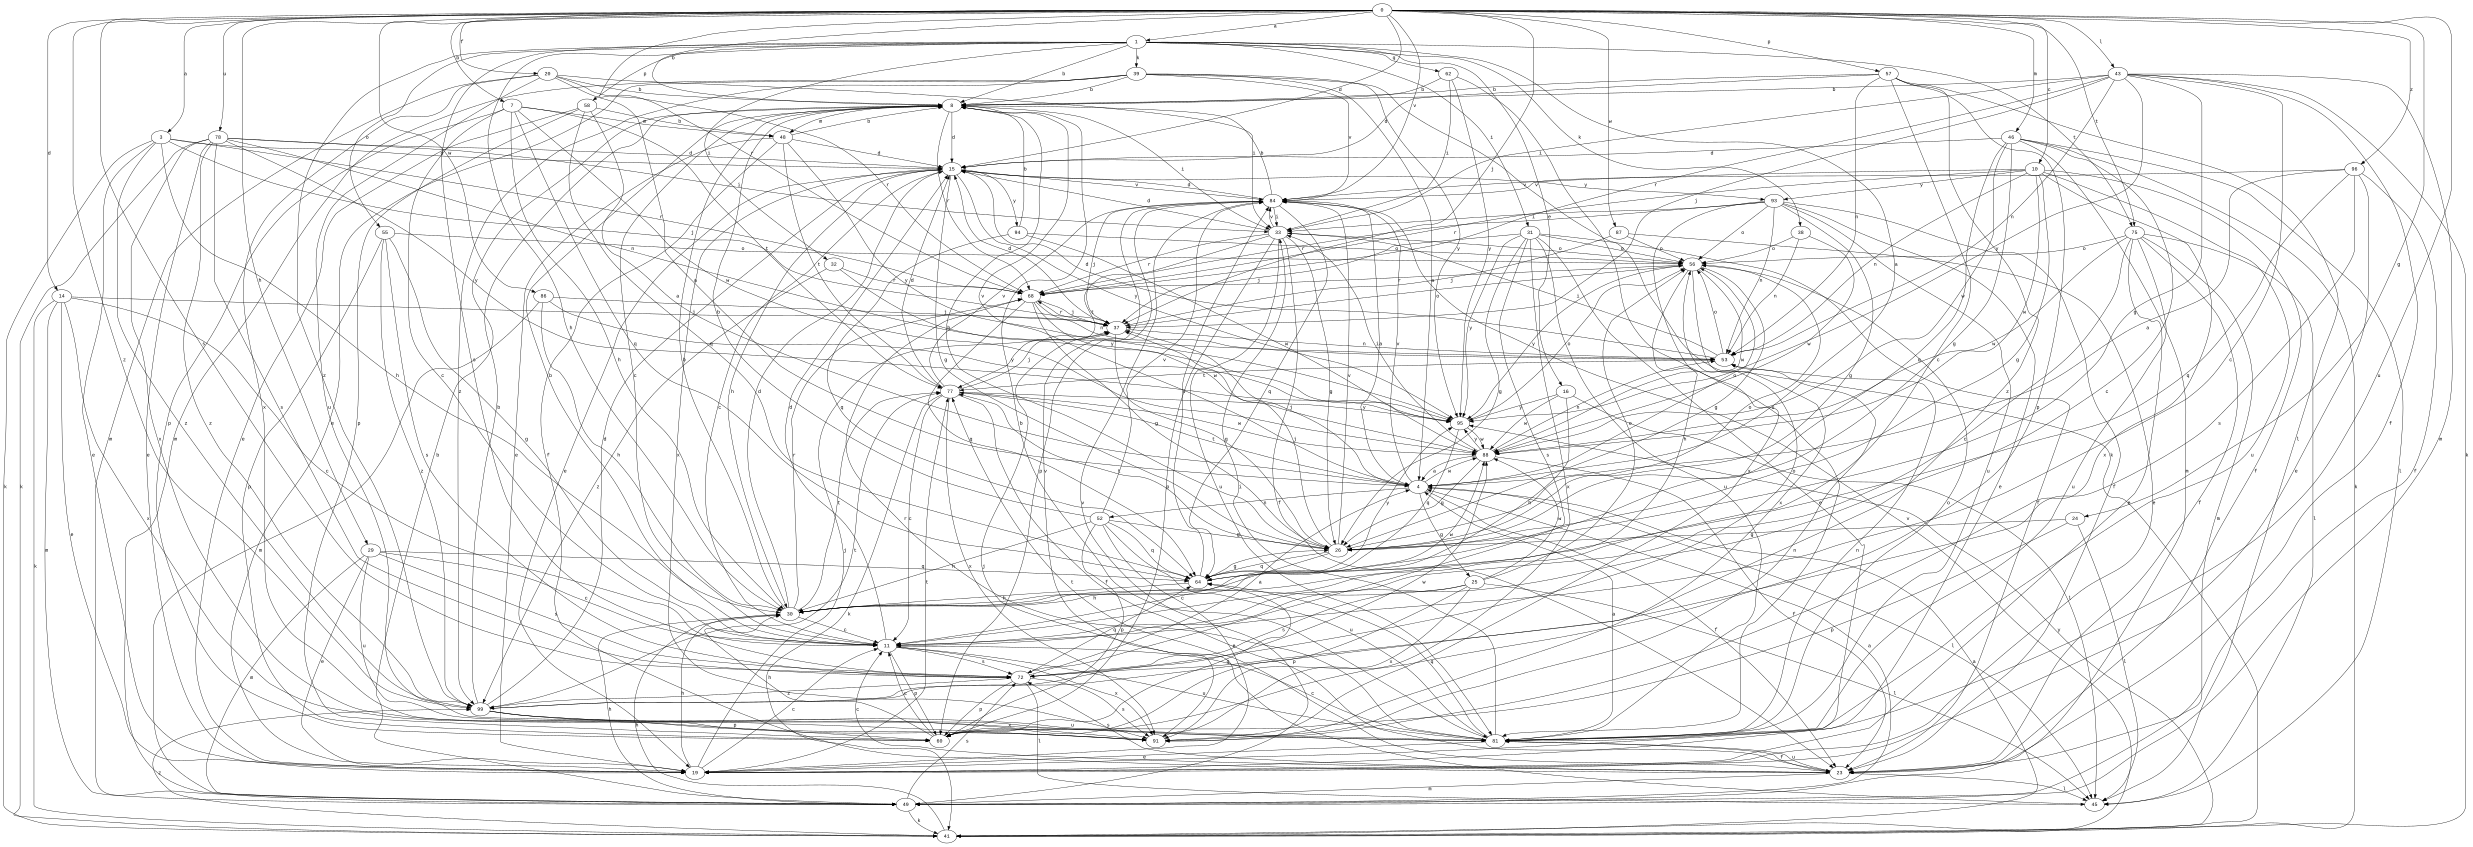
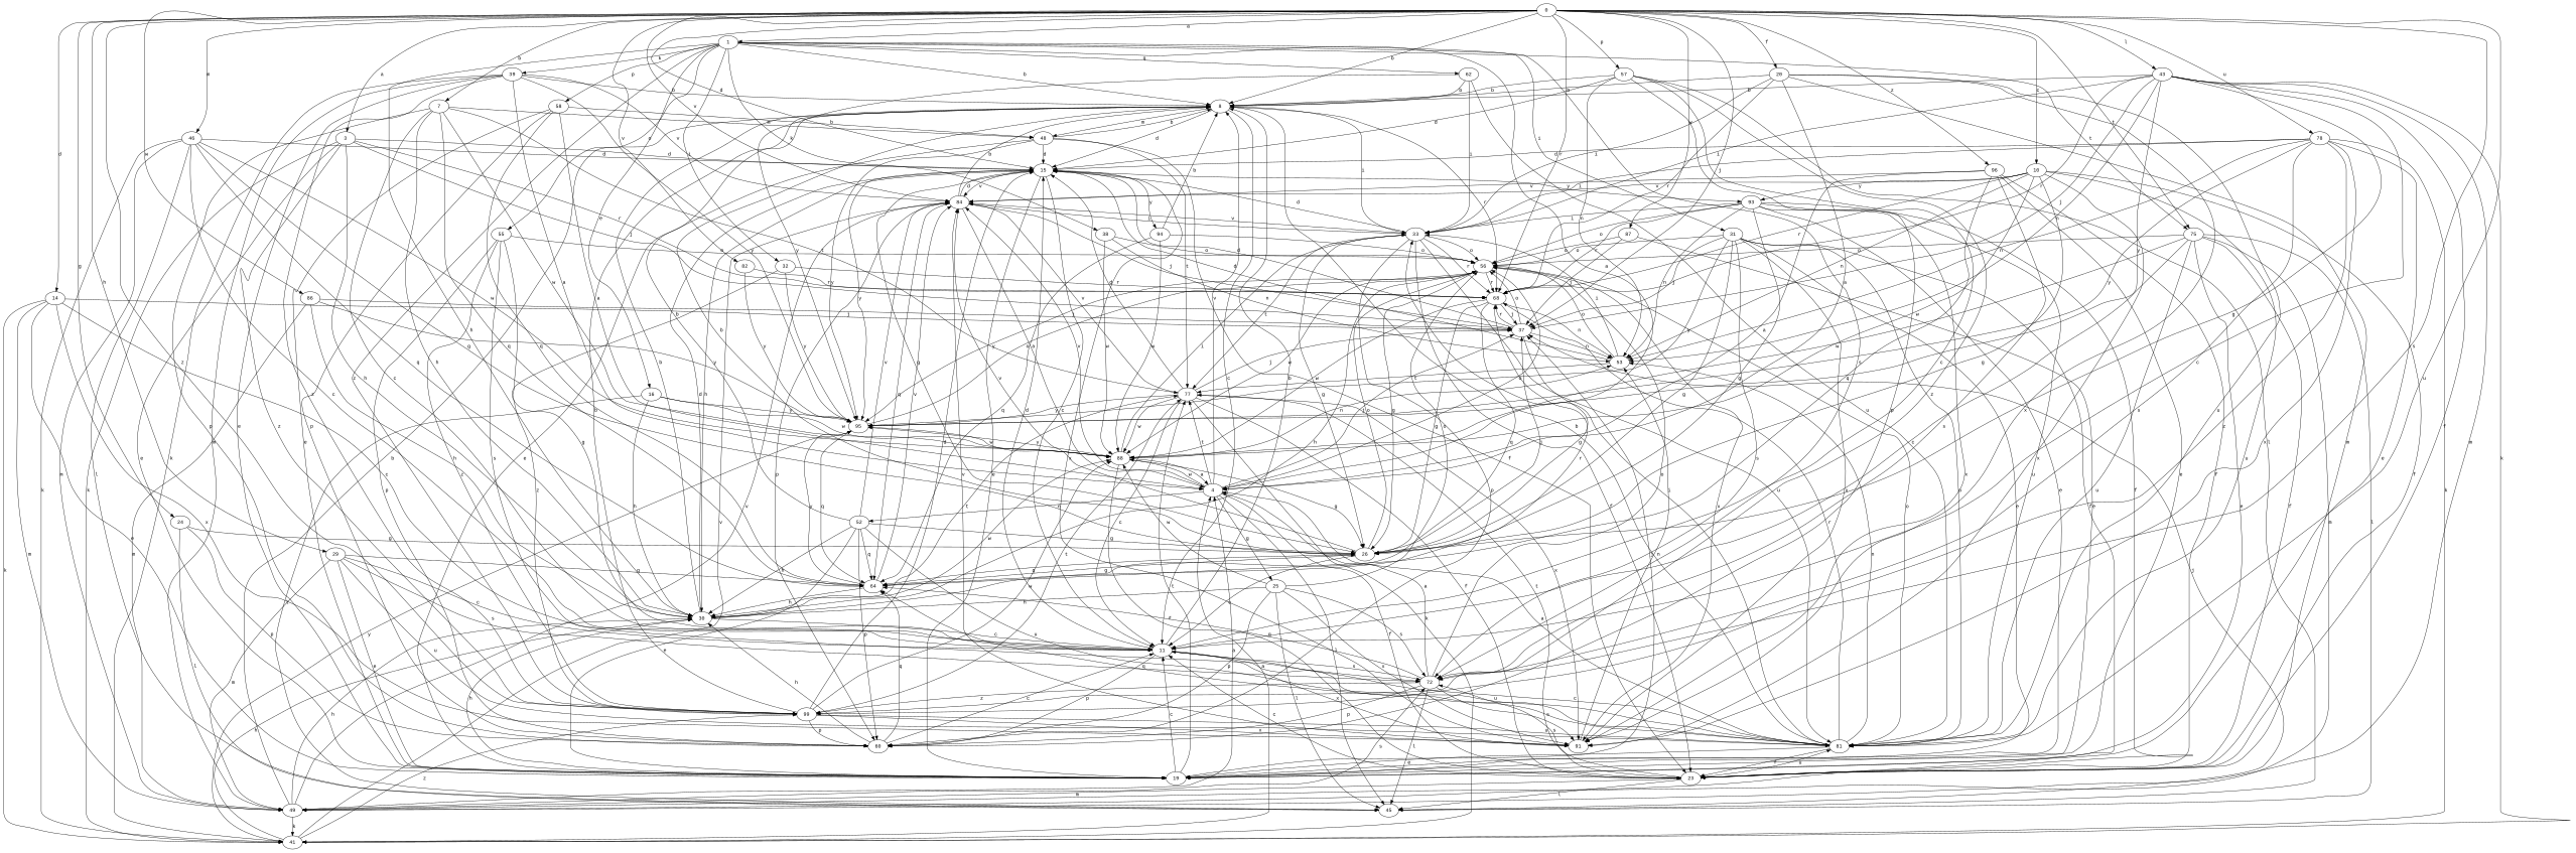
  strict digraph {
    fontname="Liberation Mono"
    node [fontname="Liberation Mono"]
    edge [fontname="Liberation Mono"]
    0
    1
    3
    7
    8
    10
    14
    15
    20
    24
    29
    37
    43
    46
    57
    68
    72
    75
    78
    81
+   82
    84
    86
    87
    96
    99
    4
    16
    30
    31
    32
    38
    39
    55
    58
    62
    19
    41
    77
    88
    11
    48
    60
    64
    33
    23
    26
    53
    91
    93
    49
    94
    95
    45
    56
    25
    52
    0 -> 1 [label=a]
    0 -> 3 [label=a]
    0 -> 7 [label=b]
    0 -> 8 [label=b]
    0 -> 10 [label=c]
    0 -> 14 [label=d]
    0 -> 15 [label=d]
    0 -> 20 [label=f]
    0 -> 24 [label=g]
    0 -> 29 [label=h]
    0 -> 37 [label=j]
    0 -> 43 [label=l]
    0 -> 46 [label=m]
    0 -> 57 [label=p]
    0 -> 68 [label=r]
    0 -> 72 [label=s]
    0 -> 75 [label=t]
    0 -> 78 [label=u]
    0 -> 81 [label=u]
+   0 -> 82 [label=v]
    0 -> 84 [label=v]
    0 -> 86 [label=w]
    0 -> 87 [label=w]
    0 -> 96 [label=z]
    0 -> 99 [label=z]
    1 -> 8 [label=b]
    1 -> 72 [label=s]
    1 -> 75 [label=t]
    1 -> 99 [label=z]
    1 -> 4 [label=a]
    1 -> 16 [label=e]
    1 -> 30 [label=h]
    1 -> 31 [label=i]
    1 -> 32 [label=i]
    1 -> 38 [label=k]
    1 -> 39 [label=k]
    1 -> 55 [label=o]
    1 -> 58 [label=p]
    1 -> 62 [label=q]
    3 -> 15 [label=d]
    3 -> 37 [label=j]
    3 -> 68 [label=r]
    3 -> 99 [label=z]
    3 -> 30 [label=h]
    3 -> 19 [label=e]
    3 -> 41 [label=k]
    7 -> 30 [label=h]
    7 -> 77 [label=t]
    7 -> 88 [label=w]
    7 -> 11 [label=c]
    7 -> 48 [label=m]
    7 -> 60 [label=p]
    7 -> 64 [label=q]
    8 -> 15 [label=d]
    8 -> 68 [label=r]
    8 -> 11 [label=c]
    8 -> 48 [label=m]
    8 -> 33 [label=i]
    10 -> 68 [label=r]
    10 -> 81 [label=u]
    10 -> 84 [label=v]
    10 -> 88 [label=w]
    10 -> 23 [label=f]
    10 -> 26 [label=g]
    10 -> 53 [label=n]
    10 -> 91 [label=x]
    10 -> 93 [label=y]
    14 -> 37 [label=j]
    14 -> 19 [label=e]
    14 -> 41 [label=k]
    14 -> 11 [label=c]
    14 -> 91 [label=x]
    14 -> 49 [label=m]
    15 -> 84 [label=v]
    15 -> 30 [label=h]
    15 -> 19 [label=e]
    15 -> 11 [label=c]
    15 -> 26 [label=g]
    15 -> 91 [label=x]
    15 -> 93 [label=y]
    15 -> 94 [label=y]
    15 -> 95 [label=y]
    20 -> 8 [label=b]
    20 -> 68 [label=r]
    20 -> 81 [label=u]
    20 -> 4 [label=a]
    20 -> 33 [label=i]
    20 -> 91 [label=x]
    20 -> 49 [label=m]
    24 -> 60 [label=p]
    24 -> 26 [label=g]
    24 -> 45 [label=l]
    29 -> 72 [label=s]
    29 -> 81 [label=u]
    29 -> 19 [label=e]
    29 -> 11 [label=c]
    29 -> 64 [label=q]
    29 -> 49 [label=m]
    37 -> 15 [label=d]
    37 -> 68 [label=r]
    37 -> 26 [label=g]
    37 -> 53 [label=n]
    37 -> 56 [label=o]
    43 -> 8 [label=b]
    43 -> 37 [label=j]
    43 -> 68 [label=r]
    43 -> 41 [label=k]
    43 -> 11 [label=c]
    43 -> 33 [label=i]
    43 -> 23 [label=f]
    43 -> 26 [label=g]
    43 -> 53 [label=n]
    43 -> 49 [label=m]
    43 -> 95 [label=y]
    46 -> 15 [label=d]
    46 -> 41 [label=k]
    46 -> 88 [label=w]
    46 -> 11 [label=c]
    46 -> 64 [label=q]
    46 -> 26 [label=g]
    46 -> 49 [label=m]
    46 -> 45 [label=l]
    57 -> 8 [label=b]
    57 -> 15 [label=d]
    57 -> 99 [label=z]
    57 -> 11 [label=c]
    57 -> 60 [label=p]
    57 -> 53 [label=n]
    57 -> 45 [label=l]
    68 -> 37 [label=j]
    68 -> 88 [label=w]
    68 -> 64 [label=q]
    68 -> 26 [label=g]
    68 -> 53 [label=n]
    72 -> 99 [label=z]
    72 -> 4 [label=a]
    72 -> 60 [label=p]
    72 -> 64 [label=q]
    72 -> 91 [label=s]
    72 -> 45 [label=l]
    72 -> 56 [label=o]
    75 -> 81 [label=u]
    75 -> 19 [label=e]
    75 -> 88 [label=w]
    75 -> 11 [label=c]
    75 -> 23 [label=f]
    75 -> 49 [label=m]
    75 -> 45 [label=l]
    75 -> 56 [label=o]
    78 -> 15 [label=d]
    78 -> 72 [label=s]
    78 -> 99 [label=z]
    78 -> 19 [label=e]
    78 -> 41 [label=k]
    78 -> 33 [label=i]
    78 -> 53 [label=n]
    78 -> 91 [label=x]
    78 -> 95 [label=y]
    81 -> 8 [label=b]
    81 -> 68 [label=r]
    81 -> 4 [label=a]
    81 -> 19 [label=e]
    81 -> 11 [label=c]
    81 -> 64 [label=q]
    81 -> 33 [label=i]
    81 -> 23 [label=f]
    81 -> 53 [label=n]
    81 -> 56 [label=o]
+   82 -> 68 [label=r]
+   82 -> 95 [label=y]
    84 -> 8 [label=b]
    84 -> 15 [label=d]
    84 -> 37 [label=j]
    84 -> 4 [label=a]
    84 -> 60 [label=p]
    84 -> 64 [label=q]
    84 -> 33 [label=i]
    86 -> 37 [label=j]
    86 -> 30 [label=h]
    86 -> 49 [label=m]
    86 -> 95 [label=y]
    87 -> 37 [label=j]
    87 -> 19 [label=e]
    87 -> 56 [label=o]
    96 -> 72 [label=s]
    96 -> 84 [label=v]
    96 -> 4 [label=a]
    96 -> 19 [label=e]
    96 -> 64 [label=q]
    96 -> 23 [label=f]
    99 -> 8 [label=b]
    99 -> 15 [label=d]
    99 -> 81 [label=u]
    99 -> 77 [label=t]
    99 -> 88 [label=w]
    99 -> 60 [label=p]
    99 -> 91 [label=x]
    4 -> 8 [label=v]
    4 -> 37 [label=j]
    4 -> 84 [label=v]
    4 -> 77 [label=t]
    4 -> 88 [label=w]
    4 -> 23 [label=f]
    4 -> 45 [label=l]
    4 -> 56 [label=o]
    4 -> 25 [label=g]
    4 -> 52 [label=n]
    16 -> 30 [label=h]
    16 -> 88 [label=w]
    16 -> 95 [label=y]
    16 -> 45 [label=l]
    30 -> 8 [label=b]
    30 -> 15 [label=d]
    30 -> 68 [label=r]
    30 -> 77 [label=t]
    30 -> 88 [label=w]
    30 -> 11 [label=c]
    31 -> 37 [label=j]
    31 -> 72 [label=s]
    31 -> 81 [label=u]
    31 -> 19 [label=e]
    31 -> 23 [label=f]
    31 -> 26 [label=g]
    31 -> 91 [label=x]
    31 -> 95 [label=y]
    31 -> 56 [label=o]
    32 -> 68 [label=r]
    32 -> 99 [label=z]
    32 -> 95 [label=y]
    38 -> 88 [label=w]
    38 -> 53 [label=n]
    38 -> 56 [label=o]
    39 -> 8 [label=b]
    39 -> 84 [label=v]
    39 -> 99 [label=z]
    39 -> 4 [label=a]
    39 -> 19 [label=e]
    39 -> 41 [label=k]
    39 -> 49 [label=m]
    39 -> 95 [label=y]
    55 -> 72 [label=s]
    55 -> 99 [label=z]
    55 -> 11 [label=g]
    55 -> 60 [label=p]
    55 -> 56 [label=o]
    58 -> 4 [label=a]
    58 -> 19 [label=e]
    58 -> 48 [label=b]
    58 -> 60 [label=p]
    58 -> 64 [label=q]
    62 -> 8 [label=b]
    62 -> 81 [label=u]
    62 -> 33 [label=i]
    62 -> 95 [label=y]
    19 -> 37 [label=j]
    19 -> 30 [label=h]
    19 -> 77 [label=t]
    19 -> 11 [label=c]
    41 -> 84 [label=v]
    41 -> 99 [label=z]
    41 -> 4 [label=a]
    41 -> 30 [label=h]
    41 -> 95 [label=y]
    77 -> 15 [label=d]
    77 -> 37 [label=j]
    77 -> 84 [label=v]
    77 -> 41 [label=k]
    77 -> 88 [label=w]
    77 -> 11 [label=c]
    77 -> 23 [label=f]
    77 -> 91 [label=x]
    77 -> 95 [label=y]
    88 -> 4 [label=a]
    88 -> 33 [label=i]
    88 -> 23 [label=f]
    88 -> 26 [label=g]
    88 -> 53 [label=n]
    88 -> 95 [label=y]
    11 -> 8 [label=b]
    11 -> 15 [label=d]
    11 -> 72 [label=s]
    11 -> 81 [label=u]
    11 -> 60 [label=p]
    11 -> 91 [label=x]
    48 -> 8 [label=b]
    48 -> 15 [label=d]
    48 -> 19 [label=e]
    48 -> 77 [label=t]
    48 -> 23 [label=f]
    48 -> 95 [label=y]
    60 -> 30 [label=h]
    60 -> 11 [label=c]
    60 -> 64 [label=q]
    64 -> 84 [label=v]
    64 -> 30 [label=h]
    64 -> 26 [label=g]
    64 -> 95 [label=y]
    33 -> 15 [label=d]
    33 -> 68 [label=r]
    33 -> 81 [label=u]
    33 -> 84 [label=v]
    33 -> 77 [label=t]
    33 -> 60 [label=p]
    33 -> 23 [label=f]
    33 -> 26 [label=g]
    33 -> 56 [label=o]
    23 -> 72 [label=s]
    23 -> 81 [label=u]
    23 -> 77 [label=t]
    23 -> 11 [label=c]
    23 -> 49 [label=m]
    23 -> 45 [label=l]
    26 -> 8 [label=b]
    26 -> 37 [label=j]
    26 -> 84 [label=v]
-   26 -> 77 [label=t]
    26 -> 11 [label=c]
    26 -> 64 [label=q]
    26 -> 56 [label=o]
    53 -> 15 [label=d]
    53 -> 77 [label=t]
    53 -> 33 [label=i]
    53 -> 56 [label=o]
    91 -> 84 [label=v]
    91 -> 53 [label=n]
    93 -> 68 [label=r]
    93 -> 81 [label=u]
    93 -> 19 [label=e]
    93 -> 33 [label=i]
    93 -> 23 [label=f]
    93 -> 26 [label=g]
    93 -> 53 [label=n]
    93 -> 91 [label=x]
    93 -> 56 [label=o]
    49 -> 8 [label=b]
    49 -> 72 [label=s]
    49 -> 84 [label=v]
    49 -> 4 [label=a]
    49 -> 30 [label=h]
    49 -> 41 [label=k]
    94 -> 8 [label=b]
    94 -> 88 [label=w]
    94 -> 64 [label=q]
    94 -> 56 [label=o]
    95 -> 88 [label=w]
    95 -> 64 [label=q]
    95 -> 56 [label=o]
    45 -> 37 [label=j]
    56 -> 68 [label=r]
    56 -> 30 [label=h]
    56 -> 88 [label=w]
    56 -> 26 [label=g]
    56 -> 91 [label=x]
    56 -> 95 [label=y]
    25 -> 72 [label=s]
    25 -> 30 [label=h]
    25 -> 88 [label=w]
    25 -> 60 [label=p]
    25 -> 91 [label=x]
    25 -> 45 [label=l]
    25 -> 56 [label=o]
    52 -> 8 [label=b]
    52 -> 81 [label=u]
    52 -> 84 [label=v]
    52 -> 30 [label=h]
    52 -> 19 [label=e]
    52 -> 60 [label=p]
    52 -> 64 [label=q]
    52 -> 26 [label=g]
  }
